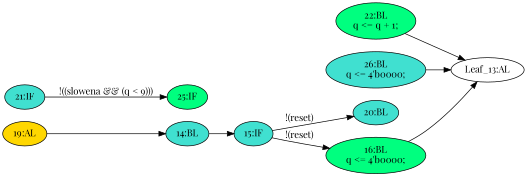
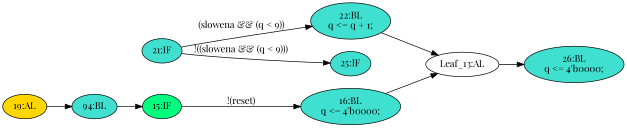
  strict digraph {
    fontname="Playfair Display"
    rankdir=LR
    node [fillcolor=turquoise fontname="Playfair Display" statements="[]" style=filled typ=Block]
    edge [cond="[]" fontname="Playfair Display" lineno=None]
-   n1 [ast="<pyverilog.vparser.ast.Block object at 0x7fe09b3ad910>" label="14:BL"]
-   n2 [ast="<pyverilog.vparser.ast.IfStatement object at 0x7fe09b3ada10>" label="15:IF" typ=IfStatement]
-   n3 [ast="<pyverilog.vparser.ast.Block object at 0x7fe09b3ada90>" label="20:BL"]
-   n4 [ast="<pyverilog.vparser.ast.Block object at 0x7fe099bfbf10>" fillcolor=springgreen label="16:BL\nq <= 4'b0000;" statements="[<pyverilog.vparser.ast.NonblockingSubstitution object at 0x7fe099bfb690>]"]
+   n1 [ast="<pyverilog.vparser.ast.Block object at 0x7fe09b3ad910>" label="94:BL"]
+   n2 [ast="<pyverilog.vparser.ast.IfStatement object at 0x7fe09b3ada10>" fillcolor=springgreen label="15:IF" typ=IfStatement]
+   n4 [ast="<pyverilog.vparser.ast.Block object at 0x7fe099bfbf10>" label="16:BL\nq <= 4'b0000;" statements="[<pyverilog.vparser.ast.NonblockingSubstitution object at 0x7fe099bfb690>]"]
    n5 [def_var="['q']" label="Leaf_13:AL" fillcolor="" statements="" style="" typ=""]
    n6 [ast="<pyverilog.vparser.ast.IfStatement object at 0x7fe09b3adad0>" label="21:IF" typ=IfStatement]
-   n7 [ast="<pyverilog.vparser.ast.Block object at 0x7fe09b3ade90>" fillcolor=springgreen label="22:BL\nq <= q + 1;" statements="[<pyverilog.vparser.ast.NonblockingSubstitution object at 0x7fe09b3aded0>]"]
-   n8 [ast="<pyverilog.vparser.ast.IfStatement object at 0x7fe09b3adb10>" fillcolor=springgreen label="25:IF" typ=IfStatement]
+   n7 [ast="<pyverilog.vparser.ast.Block object at 0x7fe09b3ade90>" label="22:BL\nq <= q + 1;" statements="[<pyverilog.vparser.ast.NonblockingSubstitution object at 0x7fe09b3aded0>]"]
+   n8 [ast="<pyverilog.vparser.ast.IfStatement object at 0x7fe09b3adb10>" label="25:IF" typ=IfStatement]
    n9 [ast="<pyverilog.vparser.ast.Block object at 0x7fe09b3adb90>" label="26:BL\nq <= 4'b0000;" statements="[<pyverilog.vparser.ast.NonblockingSubstitution object at 0x7fe09b3adbd0>]"]
    n10 [ast="<pyverilog.vparser.ast.Always object at 0x7fe09b3a61d0>" clk_sens=True fillcolor=gold label="19:AL" sens="['clk']" typ=Always use_var="['q', 'reset', 'slowena']"]
    n1 -> n2
-   n2 -> n3 [cond="['reset']" label="!(reset)" lineno=15]
    n2 -> n4 [cond="['reset']" label="!(reset)" lineno=15]
    n4 -> n5
+   n6 -> n7 [cond="['slowena', 'q']" label="(slowena && (q < 9))" lineno=21]
    n6 -> n8 [cond="['slowena', 'q']" label="!((slowena && (q < 9)))" lineno=21]
    n7 -> n5
-   n9 -> n5
+   n5 -> n9
    n10 -> n1
  }
